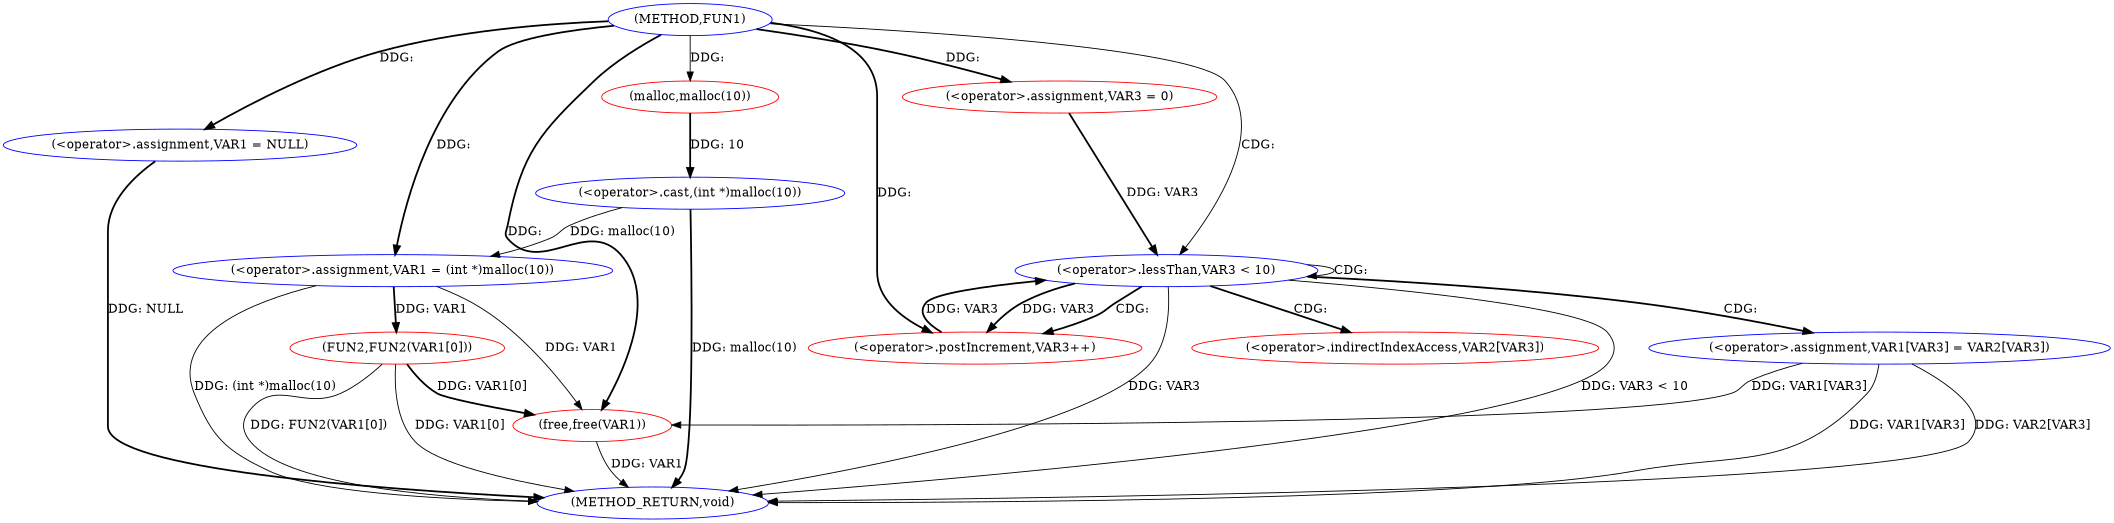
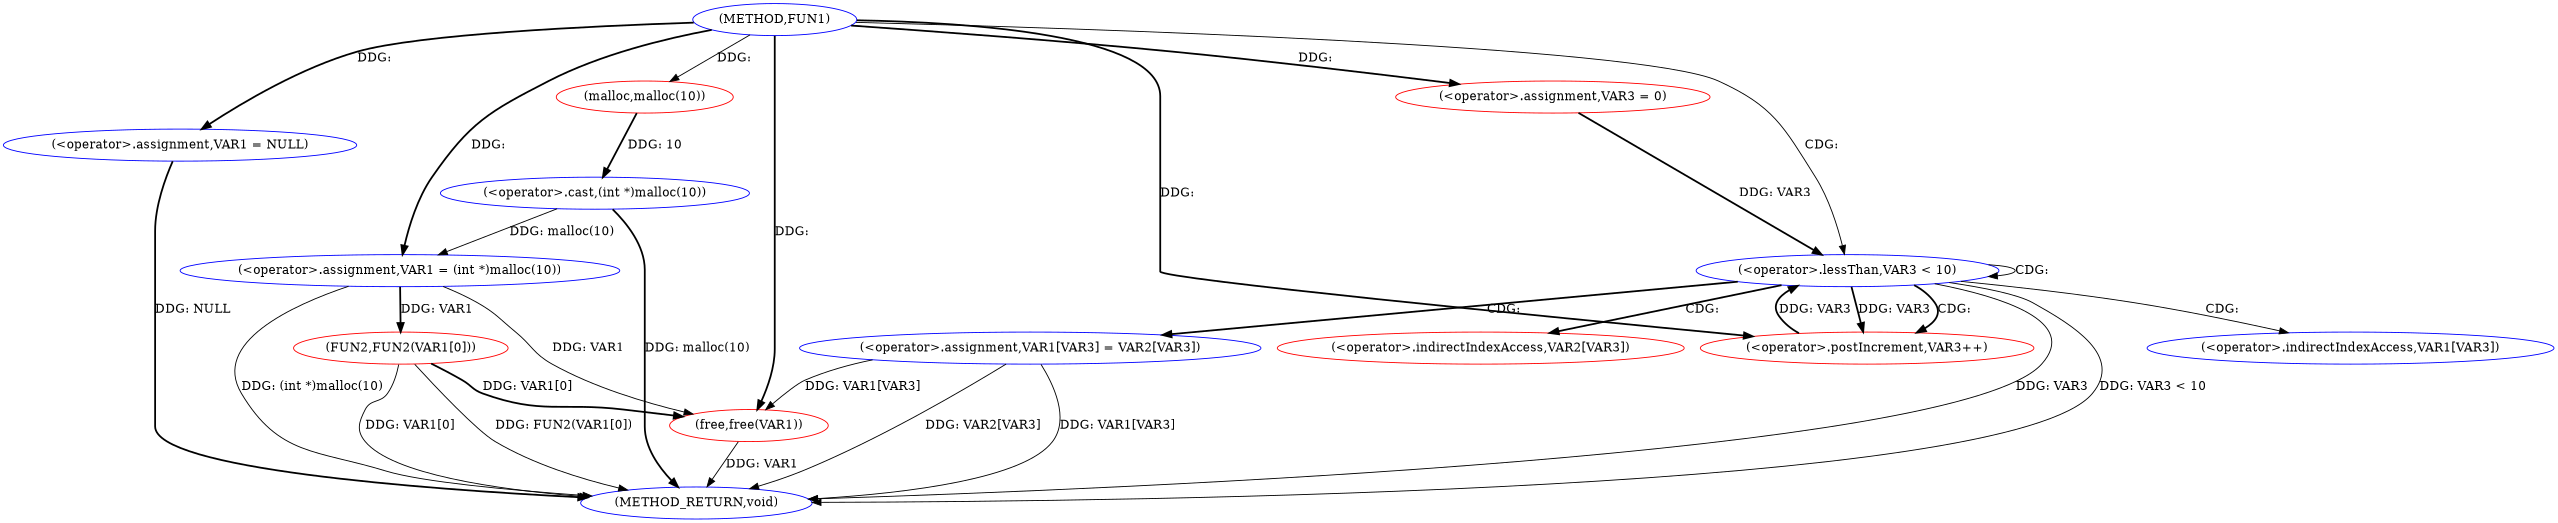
  digraph {
    node [color=blue]
    edge [style=bold]
    n1 [label="(METHOD,FUN1)"]
    n2 [label="(<operator>.assignment,VAR1 = NULL)"]
    n3 [label="(<operator>.assignment,VAR1 = (int *)malloc(10))"]
    n4 [color=red label="(malloc,malloc(10))"]
    n5 [color=red label="(<operator>.assignment,VAR3 = 0)"]
    n6 [label="(<operator>.lessThan,VAR3 < 10)"]
    n7 [color=red label="(<operator>.postIncrement,VAR3++)"]
    n8 [color=red label="(free,free(VAR1))"]
    n9 [label="(METHOD_RETURN,void)"]
    n10 [color=red label="(FUN2,FUN2(VAR1[0]))"]
    n11 [label="(<operator>.cast,(int *)malloc(10))"]
    n12 [label="(<operator>.assignment,VAR1[VAR3] = VAR2[VAR3])"]
+   n13 [label="(<operator>.indirectIndexAccess,VAR1[VAR3])"]
    n14 [color=red label="(<operator>.indirectIndexAccess,VAR2[VAR3])"]
    n1 -> n2 [label="DDG: "]
    n1 -> n3 [label="DDG: "]
    n1 -> n4 [label="DDG: " style=solid]
    n1 -> n5 [label="DDG: "]
    n1 -> n6 [label="CDG: " style=solid]
    n1 -> n7 [label="DDG: "]
    n1 -> n8 [label="DDG: "]
    n2 -> n9 [label="DDG: NULL"]
    n3 -> n8 [label="DDG: VAR1" style=solid]
    n3 -> n9 [label="DDG: (int *)malloc(10)" style=solid]
    n3 -> n10 [label="DDG: VAR1"]
    n4 -> n11 [label="DDG: 10"]
    n5 -> n6 [label="DDG: VAR3"]
    n6 -> n6 [label="CDG: " style=solid]
    n6 -> n7 [label="DDG: VAR3"]
    n6 -> n7 [label="CDG: "]
    n6 -> n9 [label="DDG: VAR3" style=solid]
    n6 -> n9 [label="DDG: VAR3 < 10" style=solid]
    n6 -> n12 [label="CDG: "]
+   n6 -> n13 [label="CDG: " style=solid]
    n6 -> n14 [label="CDG: "]
    n7 -> n6 [label="DDG: VAR3"]
    n8 -> n9 [label="DDG: VAR1" style=solid]
    n10 -> n8 [label="DDG: VAR1[0]"]
    n10 -> n9 [label="DDG: FUN2(VAR1[0])" style=solid]
    n10 -> n9 [label="DDG: VAR1[0]" style=solid]
    n11 -> n3 [label="DDG: malloc(10)" style=solid]
    n11 -> n9 [label="DDG: malloc(10)"]
    n12 -> n8 [label="DDG: VAR1[VAR3]" style=solid]
    n12 -> n9 [label="DDG: VAR1[VAR3]" style=solid]
    n12 -> n9 [label="DDG: VAR2[VAR3]" style=solid]
  }
